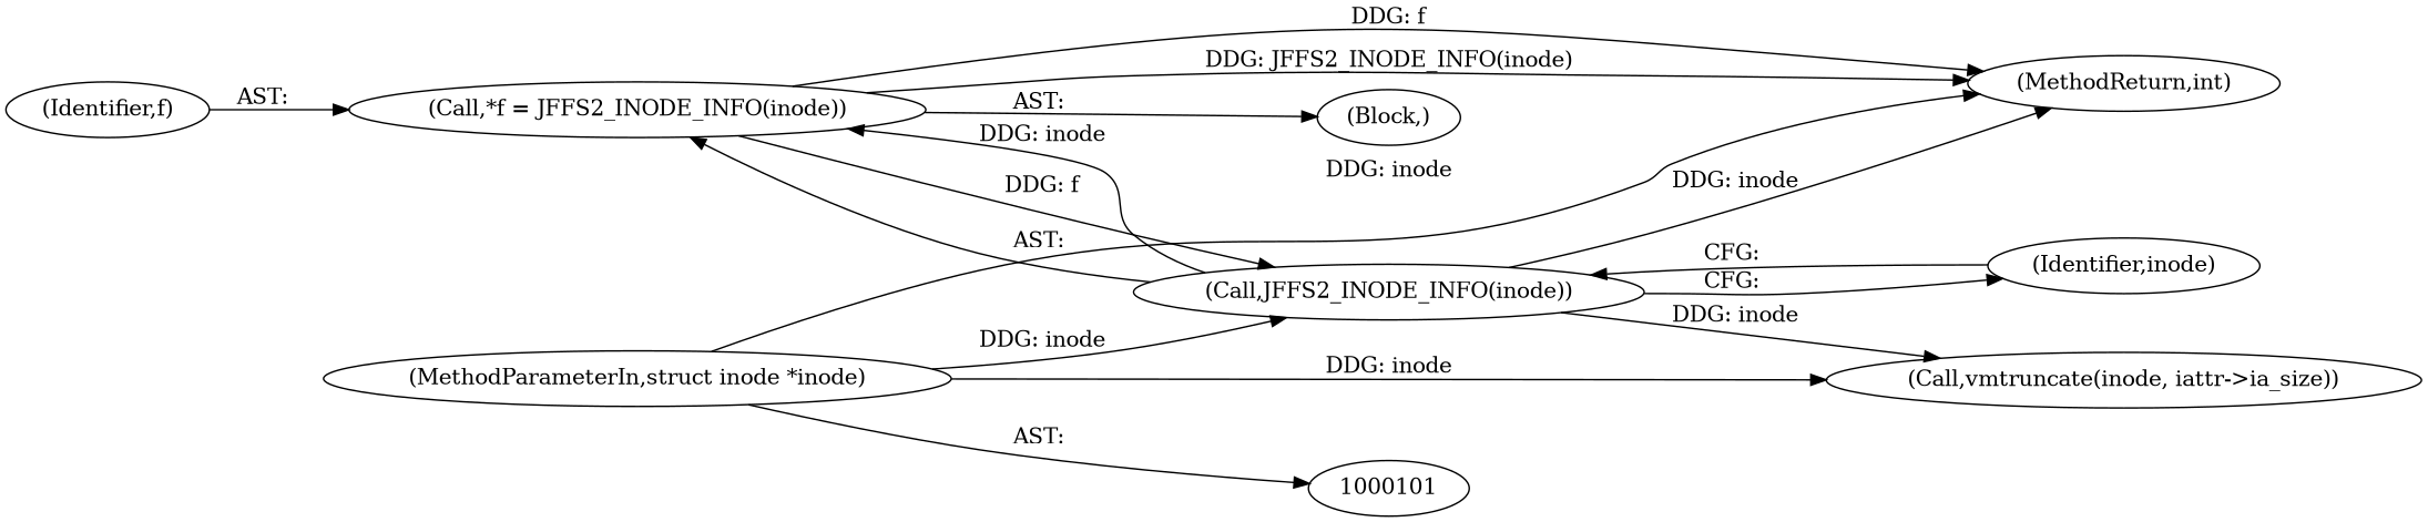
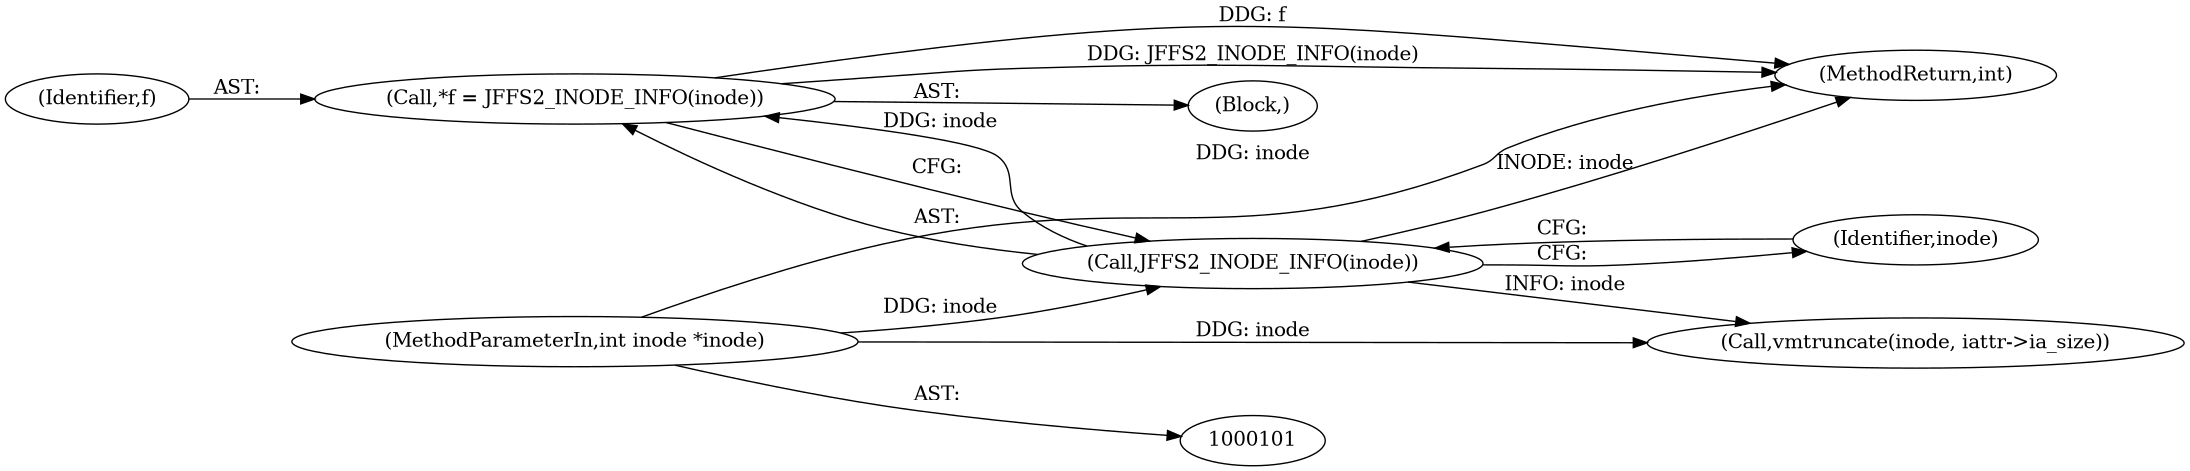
  digraph {
    rankdir=LR
    n1 [label="(Call,*f = JFFS2_INODE_INFO(inode))"]
    n2 [label="(Call,JFFS2_INODE_INFO(inode))"]
    n3 [label="(Block,)"]
    n4 [label="(MethodReturn,int)"]
    n5 [label="(Call,vmtruncate(inode, iattr->ia_size))"]
    n6 [label="(Identifier,inode)"]
-   n7 [label="(MethodParameterIn,struct inode *inode)"]
+   n7 [label="(MethodParameterIn,int inode *inode)"]
    1000101
    n9 [label="(Identifier,f)"]
-   n1 -> n2 [label="DDG: f"]
+   n1 -> n2 [label="CFG: "]
    n1 -> n3 [label="AST: "]
    n1 -> n4 [label="DDG: JFFS2_INODE_INFO(inode)"]
    n1 -> n4 [label="DDG: f"]
    n2 -> n1 [label="AST: "]
    n2 -> n1 [label="DDG: inode"]
-   n2 -> n4 [label="DDG: inode"]
-   n2 -> n5 [label="DDG: inode"]
+   n2 -> n4 [label="INODE: inode"]
+   n2 -> n5 [label="INFO: inode"]
    n2 -> n6 [label="CFG: "]
    n6 -> n2 [label="CFG: "]
    n7 -> n2 [label="DDG: inode"]
    n7 -> n4 [label="DDG: inode"]
    n7 -> n5 [label="DDG: inode"]
    n7 -> 1000101 [label="AST: "]
    n9 -> n1 [label="AST: "]
  }
